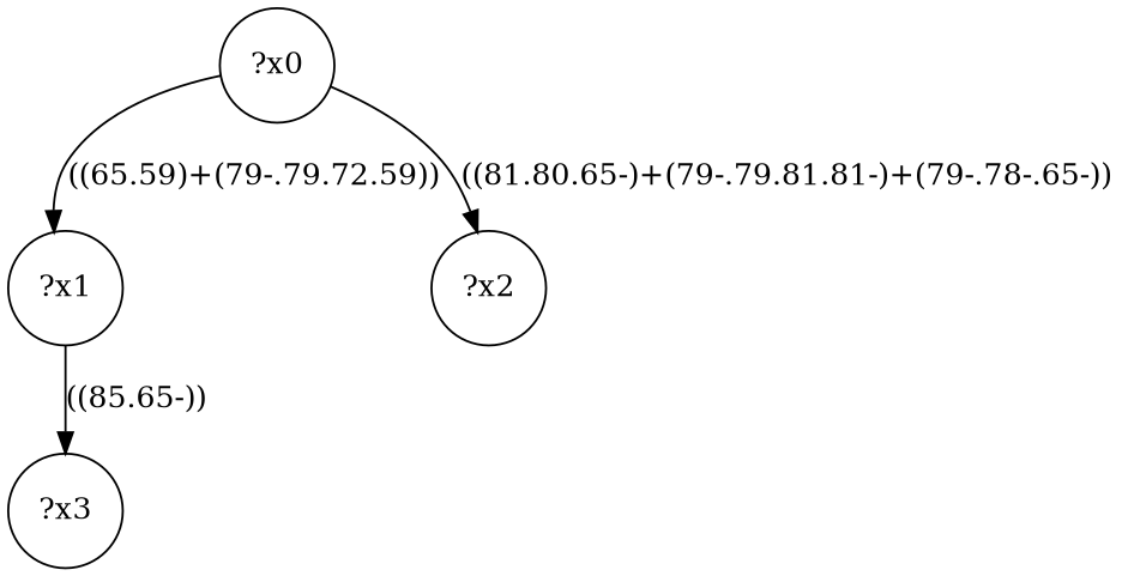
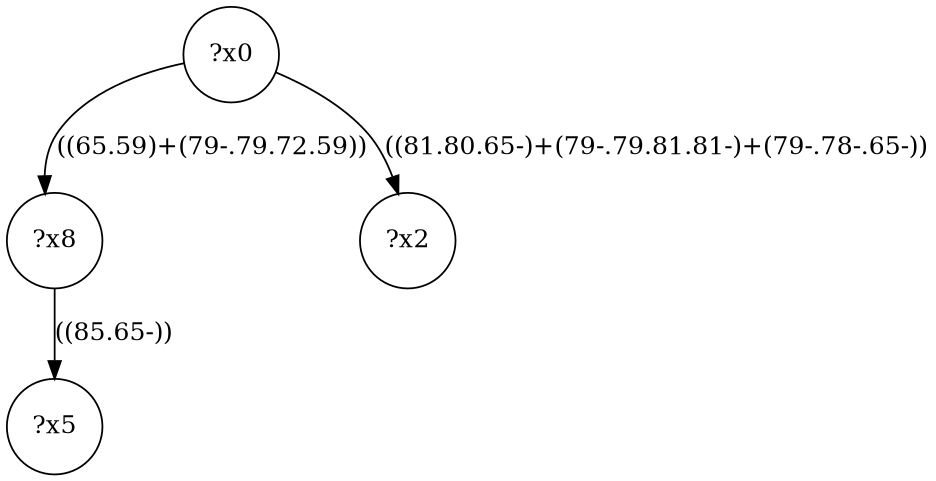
  digraph {
    node [shape=circle]
    n1 [label="?x0"]
-   n2 [label="?x1"]
+   n2 [label="?x8"]
    n3 [label="?x2"]
-   n4 [label="?x3"]
+   n4 [label="?x5"]
    n1 -> n2 [label="((65.59)+(79-.79.72.59))"]
    n1 -> n3 [label="((81.80.65-)+(79-.79.81.81-)+(79-.78-.65-))"]
    n2 -> n4 [label="((85.65-))"]
  }
